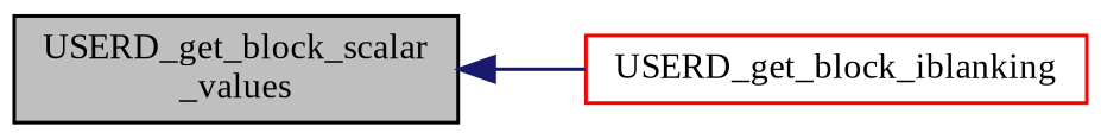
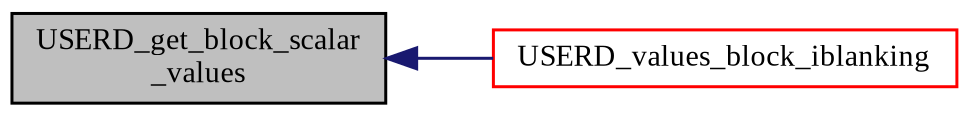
  digraph {
    rankdir=LR
    fontname="Liberation Serif"
    node [fontname="Liberation Serif" fontsize=10 shape=record]
    n1 [color=black fillcolor=grey75 fontcolor=black height=0.2 label="USERD_get_block_scalar\l_values" style=filled width=0.4]
-   n2 [color=red height=0.2 label=USERD_get_block_iblanking width=0.4]
+   n2 [color=red height=0.2 label=USERD_values_block_iblanking width=0.4]
    n1 -> n2 [color=midnightblue dir=back fontname="Liberation Serif" fontsize=10 labelfontname=FreeSans labelfontsize=10 style=solid]
  }
